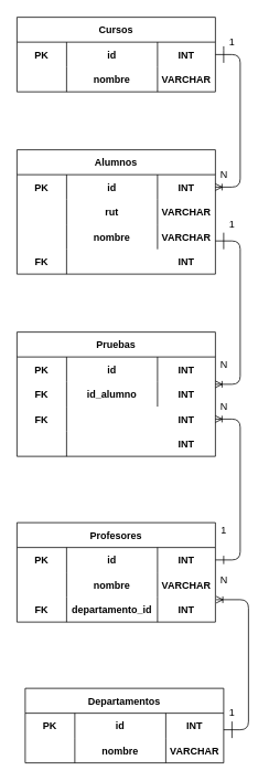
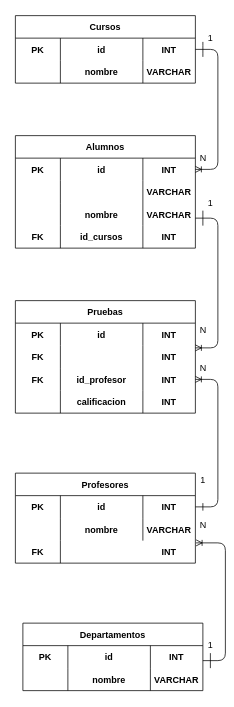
  <mxCell id="0" />
  <mxCell id="1" parent="0" />
  <mxCell id="2" value="Pruebas" style="shape=table;startSize=30;container=1;collapsible=1;childLayout=tableLayout;fixedRows=1;rowLines=0;fontStyle=1;align=center;resizeLast=1;" vertex="1" parent="1"><mxGeometry x="20" y="400" width="240" height="150" as="geometry" /></mxCell>
  <mxCell id="3" value="" style="shape=partialRectangle;collapsible=0;dropTarget=0;pointerEvents=0;fillColor=none;top=0;left=0;bottom=0;right=0;points=[[0,0.5],[1,0.5]];portConstraint=eastwest;" vertex="1" parent="2"><mxGeometry y="30" width="240" height="30" as="geometry" /></mxCell>
  <mxCell id="4" value="PK" style="shape=partialRectangle;connectable=0;fillColor=none;top=0;left=0;bottom=0;right=0;fontStyle=1;overflow=hidden;" vertex="1" parent="3"><mxGeometry width="60.0" height="30" as="geometry" /></mxCell>
  <mxCell id="5" value="id" style="shape=partialRectangle;connectable=0;fillColor=none;top=0;left=0;bottom=0;right=0;fontStyle=1;overflow=hidden;" vertex="1" parent="3"><mxGeometry x="60.0" width="110.0" height="30" as="geometry" /></mxCell>
  <mxCell id="6" value="INT" style="shape=partialRectangle;connectable=0;fillColor=none;top=0;left=0;bottom=0;right=0;fontStyle=1;overflow=hidden;" vertex="1" parent="3"><mxGeometry x="170" width="70" height="30" as="geometry" /></mxCell>
  <mxCell id="7" style="shape=partialRectangle;collapsible=0;dropTarget=0;pointerEvents=0;fillColor=none;top=0;left=0;bottom=0;right=0;points=[[0,0.5],[1,0.5]];portConstraint=eastwest;" vertex="1" parent="2"><mxGeometry y="60" width="240" height="30" as="geometry" /></mxCell>
  <mxCell id="8" value="FK" style="shape=partialRectangle;connectable=0;fillColor=none;top=0;left=0;bottom=0;right=0;fontStyle=1;overflow=hidden;" vertex="1" parent="7"><mxGeometry width="60.0" height="30" as="geometry" /></mxCell>
- <mxCell id="9" value="id_alumno" style="shape=partialRectangle;connectable=0;fillColor=none;top=0;left=0;bottom=0;right=0;fontStyle=1;overflow=hidden;" vertex="1" parent="7"><mxGeometry x="60.0" width="110.0" height="30" as="geometry" /></mxCell>
  <mxCell id="10" value="INT" style="shape=partialRectangle;connectable=0;fillColor=none;top=0;left=0;bottom=0;right=0;fontStyle=1;overflow=hidden;" vertex="1" parent="7"><mxGeometry x="170" width="70" height="30" as="geometry" /></mxCell>
  <mxCell id="11" style="shape=partialRectangle;collapsible=0;dropTarget=0;pointerEvents=0;fillColor=none;top=0;left=0;bottom=0;right=0;points=[[0,0.5],[1,0.5]];portConstraint=eastwest;" vertex="1" parent="2"><mxGeometry y="90" width="240" height="30" as="geometry" /></mxCell>
  <mxCell id="12" value="FK" style="shape=partialRectangle;connectable=0;fillColor=none;top=0;left=0;bottom=0;right=0;fontStyle=1;overflow=hidden;" vertex="1" parent="11"><mxGeometry width="60.0" height="30" as="geometry" /></mxCell>
+ <mxCell id="13" value="id_profesor" style="shape=partialRectangle;connectable=0;fillColor=none;top=0;left=0;bottom=0;right=0;fontStyle=1;overflow=hidden;" vertex="1" parent="11"><mxGeometry x="60.0" width="110.0" height="30" as="geometry" /></mxCell>
  <mxCell id="14" value="INT" style="shape=partialRectangle;connectable=0;fillColor=none;top=0;left=0;bottom=0;right=0;fontStyle=1;overflow=hidden;" vertex="1" parent="11"><mxGeometry x="170" width="70" height="30" as="geometry" /></mxCell>
  <mxCell id="15" style="shape=partialRectangle;collapsible=0;dropTarget=0;pointerEvents=0;fillColor=none;top=0;left=0;bottom=0;right=0;points=[[0,0.5],[1,0.5]];portConstraint=eastwest;" vertex="1" parent="2"><mxGeometry y="120" width="240" height="30" as="geometry" /></mxCell>
  <mxCell id="16" value="" style="shape=partialRectangle;connectable=0;fillColor=none;top=0;left=0;bottom=0;right=0;fontStyle=1;overflow=hidden;" vertex="1" parent="15"><mxGeometry width="60.0" height="30" as="geometry" /></mxCell>
+ <mxCell id="17" value="calificacion" style="shape=partialRectangle;connectable=0;fillColor=none;top=0;left=0;bottom=0;right=0;fontStyle=1;overflow=hidden;" vertex="1" parent="15"><mxGeometry x="60.0" width="110.0" height="30" as="geometry" /></mxCell>
  <mxCell id="18" value="INT" style="shape=partialRectangle;connectable=0;fillColor=none;top=0;left=0;bottom=0;right=0;fontStyle=1;overflow=hidden;" vertex="1" parent="15"><mxGeometry x="170" width="70" height="30" as="geometry" /></mxCell>
  <mxCell id="19" value="Profesores" style="shape=table;startSize=30;container=1;collapsible=1;childLayout=tableLayout;fixedRows=1;rowLines=0;fontStyle=1;align=center;resizeLast=1;" vertex="1" parent="1"><mxGeometry x="20" y="630" width="240" height="120" as="geometry" /></mxCell>
  <mxCell id="20" value="" style="shape=partialRectangle;collapsible=0;dropTarget=0;pointerEvents=0;fillColor=none;top=0;left=0;bottom=0;right=0;points=[[0,0.5],[1,0.5]];portConstraint=eastwest;" vertex="1" parent="19"><mxGeometry y="30" width="240" height="30" as="geometry" /></mxCell>
  <mxCell id="21" value="PK" style="shape=partialRectangle;connectable=0;fillColor=none;top=0;left=0;bottom=0;right=0;fontStyle=1;overflow=hidden;" vertex="1" parent="20"><mxGeometry width="60.0" height="30" as="geometry" /></mxCell>
  <mxCell id="22" value="id" style="shape=partialRectangle;connectable=0;fillColor=none;top=0;left=0;bottom=0;right=0;fontStyle=1;overflow=hidden;" vertex="1" parent="20"><mxGeometry x="60.0" width="110.0" height="30" as="geometry" /></mxCell>
  <mxCell id="23" value="INT" style="shape=partialRectangle;connectable=0;fillColor=none;top=0;left=0;bottom=0;right=0;fontStyle=1;overflow=hidden;" vertex="1" parent="20"><mxGeometry x="170" width="70" height="30" as="geometry" /></mxCell>
  <mxCell id="24" style="shape=partialRectangle;collapsible=0;dropTarget=0;pointerEvents=0;fillColor=none;top=0;left=0;bottom=0;right=0;points=[[0,0.5],[1,0.5]];portConstraint=eastwest;" vertex="1" parent="19"><mxGeometry y="60" width="240" height="30" as="geometry" /></mxCell>
  <mxCell id="25" value="" style="shape=partialRectangle;connectable=0;fillColor=none;top=0;left=0;bottom=0;right=0;fontStyle=1;overflow=hidden;" vertex="1" parent="24"><mxGeometry width="60.0" height="30" as="geometry" /></mxCell>
  <mxCell id="26" value="nombre" style="shape=partialRectangle;connectable=0;fillColor=none;top=0;left=0;bottom=0;right=0;fontStyle=1;overflow=hidden;" vertex="1" parent="24"><mxGeometry x="60.0" width="110.0" height="30" as="geometry" /></mxCell>
  <mxCell id="27" value="VARCHAR" style="shape=partialRectangle;connectable=0;fillColor=none;top=0;left=0;bottom=0;right=0;fontStyle=1;overflow=hidden;" vertex="1" parent="24"><mxGeometry x="170" width="70" height="30" as="geometry" /></mxCell>
  <mxCell id="28" style="shape=partialRectangle;collapsible=0;dropTarget=0;pointerEvents=0;fillColor=none;top=0;left=0;bottom=0;right=0;points=[[0,0.5],[1,0.5]];portConstraint=eastwest;" vertex="1" parent="19"><mxGeometry y="90" width="240" height="30" as="geometry" /></mxCell>
  <mxCell id="29" value="FK" style="shape=partialRectangle;connectable=0;fillColor=none;top=0;left=0;bottom=0;right=0;fontStyle=1;overflow=hidden;" vertex="1" parent="28"><mxGeometry width="60.0" height="30" as="geometry" /></mxCell>
- <mxCell id="30" value="departamento_id" style="shape=partialRectangle;connectable=0;fillColor=none;top=0;left=0;bottom=0;right=0;fontStyle=1;overflow=hidden;" vertex="1" parent="28"><mxGeometry x="60.0" width="110.0" height="30" as="geometry" /></mxCell>
  <mxCell id="31" value="INT" style="shape=partialRectangle;connectable=0;fillColor=none;top=0;left=0;bottom=0;right=0;fontStyle=1;overflow=hidden;" vertex="1" parent="28"><mxGeometry x="170" width="70" height="30" as="geometry" /></mxCell>
  <mxCell id="32" value="Departamentos" style="shape=table;startSize=30;container=1;collapsible=1;childLayout=tableLayout;fixedRows=1;rowLines=0;fontStyle=1;align=center;resizeLast=1;" vertex="1" parent="1"><mxGeometry x="30" y="830" width="240" height="90" as="geometry" /></mxCell>
  <mxCell id="33" value="" style="shape=partialRectangle;collapsible=0;dropTarget=0;pointerEvents=0;fillColor=none;top=0;left=0;bottom=0;right=0;points=[[0,0.5],[1,0.5]];portConstraint=eastwest;" vertex="1" parent="32"><mxGeometry y="30" width="240" height="30" as="geometry" /></mxCell>
  <mxCell id="34" value="PK" style="shape=partialRectangle;connectable=0;fillColor=none;top=0;left=0;bottom=0;right=0;fontStyle=1;overflow=hidden;" vertex="1" parent="33"><mxGeometry width="60.0" height="30" as="geometry" /></mxCell>
  <mxCell id="35" value="id" style="shape=partialRectangle;connectable=0;fillColor=none;top=0;left=0;bottom=0;right=0;fontStyle=1;overflow=hidden;" vertex="1" parent="33"><mxGeometry x="60.0" width="110.0" height="30" as="geometry" /></mxCell>
  <mxCell id="36" value="INT" style="shape=partialRectangle;connectable=0;fillColor=none;top=0;left=0;bottom=0;right=0;fontStyle=1;overflow=hidden;" vertex="1" parent="33"><mxGeometry x="170" width="70" height="30" as="geometry" /></mxCell>
  <mxCell id="37" style="shape=partialRectangle;collapsible=0;dropTarget=0;pointerEvents=0;fillColor=none;top=0;left=0;bottom=0;right=0;points=[[0,0.5],[1,0.5]];portConstraint=eastwest;" vertex="1" parent="32"><mxGeometry y="60" width="240" height="30" as="geometry" /></mxCell>
  <mxCell id="38" value="" style="shape=partialRectangle;connectable=0;fillColor=none;top=0;left=0;bottom=0;right=0;fontStyle=1;overflow=hidden;" vertex="1" parent="37"><mxGeometry width="60.0" height="30" as="geometry" /></mxCell>
  <mxCell id="39" value="nombre" style="shape=partialRectangle;connectable=0;fillColor=none;top=0;left=0;bottom=0;right=0;fontStyle=1;overflow=hidden;" vertex="1" parent="37"><mxGeometry x="60.0" width="110.0" height="30" as="geometry" /></mxCell>
  <mxCell id="40" value="VARCHAR" style="shape=partialRectangle;connectable=0;fillColor=none;top=0;left=0;bottom=0;right=0;fontStyle=1;overflow=hidden;" vertex="1" parent="37"><mxGeometry x="170" width="70" height="30" as="geometry" /></mxCell>
  <mxCell id="41" value="Alumnos" style="shape=table;startSize=30;container=1;collapsible=1;childLayout=tableLayout;fixedRows=1;rowLines=0;fontStyle=1;align=center;resizeLast=1;" vertex="1" parent="1"><mxGeometry x="20" y="180" width="240" height="150" as="geometry" /></mxCell>
  <mxCell id="42" value="" style="shape=partialRectangle;collapsible=0;dropTarget=0;pointerEvents=0;fillColor=none;top=0;left=0;bottom=0;right=0;points=[[0,0.5],[1,0.5]];portConstraint=eastwest;" vertex="1" parent="41"><mxGeometry y="30" width="240" height="30" as="geometry" /></mxCell>
  <mxCell id="43" value="PK" style="shape=partialRectangle;connectable=0;fillColor=none;top=0;left=0;bottom=0;right=0;fontStyle=1;overflow=hidden;" vertex="1" parent="42"><mxGeometry width="60.0" height="30" as="geometry" /></mxCell>
  <mxCell id="44" value="id" style="shape=partialRectangle;connectable=0;fillColor=none;top=0;left=0;bottom=0;right=0;fontStyle=1;overflow=hidden;" vertex="1" parent="42"><mxGeometry x="60.0" width="110.0" height="30" as="geometry" /></mxCell>
  <mxCell id="45" value="INT" style="shape=partialRectangle;connectable=0;fillColor=none;top=0;left=0;bottom=0;right=0;fontStyle=1;overflow=hidden;" vertex="1" parent="42"><mxGeometry x="170" width="70" height="30" as="geometry" /></mxCell>
  <mxCell id="46" style="shape=partialRectangle;collapsible=0;dropTarget=0;pointerEvents=0;fillColor=none;top=0;left=0;bottom=0;right=0;points=[[0,0.5],[1,0.5]];portConstraint=eastwest;" vertex="1" parent="41"><mxGeometry y="60" width="240" height="30" as="geometry" /></mxCell>
  <mxCell id="47" value="" style="shape=partialRectangle;connectable=0;fillColor=none;top=0;left=0;bottom=0;right=0;fontStyle=1;overflow=hidden;" vertex="1" parent="46"><mxGeometry width="60.0" height="30" as="geometry" /></mxCell>
- <mxCell id="48" value="rut" style="shape=partialRectangle;connectable=0;fillColor=none;top=0;left=0;bottom=0;right=0;fontStyle=1;overflow=hidden;" vertex="1" parent="46"><mxGeometry x="60.0" width="110.0" height="30" as="geometry" /></mxCell>
  <mxCell id="49" value="VARCHAR" style="shape=partialRectangle;connectable=0;fillColor=none;top=0;left=0;bottom=0;right=0;fontStyle=1;overflow=hidden;" vertex="1" parent="46"><mxGeometry x="170" width="70" height="30" as="geometry" /></mxCell>
  <mxCell id="50" style="shape=partialRectangle;collapsible=0;dropTarget=0;pointerEvents=0;fillColor=none;top=0;left=0;bottom=0;right=0;points=[[0,0.5],[1,0.5]];portConstraint=eastwest;" vertex="1" parent="41"><mxGeometry y="90" width="240" height="30" as="geometry" /></mxCell>
  <mxCell id="51" value="" style="shape=partialRectangle;connectable=0;fillColor=none;top=0;left=0;bottom=0;right=0;fontStyle=1;overflow=hidden;" vertex="1" parent="50"><mxGeometry width="60.0" height="30" as="geometry" /></mxCell>
  <mxCell id="52" value="nombre" style="shape=partialRectangle;connectable=0;fillColor=none;top=0;left=0;bottom=0;right=0;fontStyle=1;overflow=hidden;" vertex="1" parent="50"><mxGeometry x="60.0" width="110.0" height="30" as="geometry" /></mxCell>
  <mxCell id="53" value="VARCHAR" style="shape=partialRectangle;connectable=0;fillColor=none;top=0;left=0;bottom=0;right=0;fontStyle=1;overflow=hidden;" vertex="1" parent="50"><mxGeometry x="170" width="70" height="30" as="geometry" /></mxCell>
  <mxCell id="54" style="shape=partialRectangle;collapsible=0;dropTarget=0;pointerEvents=0;fillColor=none;top=0;left=0;bottom=0;right=0;points=[[0,0.5],[1,0.5]];portConstraint=eastwest;" vertex="1" parent="41"><mxGeometry y="120" width="240" height="30" as="geometry" /></mxCell>
  <mxCell id="55" value="FK" style="shape=partialRectangle;connectable=0;fillColor=none;top=0;left=0;bottom=0;right=0;fontStyle=1;overflow=hidden;" vertex="1" parent="54"><mxGeometry width="60.0" height="30" as="geometry" /></mxCell>
+ <mxCell id="56" value="id_cursos" style="shape=partialRectangle;connectable=0;fillColor=none;top=0;left=0;bottom=0;right=0;fontStyle=1;overflow=hidden;" vertex="1" parent="54"><mxGeometry x="60.0" width="110.0" height="30" as="geometry" /></mxCell>
  <mxCell id="57" value="INT" style="shape=partialRectangle;connectable=0;fillColor=none;top=0;left=0;bottom=0;right=0;fontStyle=1;overflow=hidden;" vertex="1" parent="54"><mxGeometry x="170" width="70" height="30" as="geometry" /></mxCell>
  <mxCell id="58" value="Cursos" style="shape=table;startSize=30;container=1;collapsible=1;childLayout=tableLayout;fixedRows=1;rowLines=0;fontStyle=1;align=center;resizeLast=1;" vertex="1" parent="1"><mxGeometry x="20" y="20" width="240" height="90" as="geometry" /></mxCell>
  <mxCell id="59" value="" style="shape=partialRectangle;collapsible=0;dropTarget=0;pointerEvents=0;fillColor=none;top=0;left=0;bottom=0;right=0;points=[[0,0.5],[1,0.5]];portConstraint=eastwest;" vertex="1" parent="58"><mxGeometry y="30" width="240" height="30" as="geometry" /></mxCell>
  <mxCell id="60" value="PK" style="shape=partialRectangle;connectable=0;fillColor=none;top=0;left=0;bottom=0;right=0;fontStyle=1;overflow=hidden;" vertex="1" parent="59"><mxGeometry width="60.0" height="30" as="geometry" /></mxCell>
  <mxCell id="61" value="id" style="shape=partialRectangle;connectable=0;fillColor=none;top=0;left=0;bottom=0;right=0;fontStyle=1;overflow=hidden;" vertex="1" parent="59"><mxGeometry x="60.0" width="110.0" height="30" as="geometry" /></mxCell>
  <mxCell id="62" value="INT" style="shape=partialRectangle;connectable=0;fillColor=none;top=0;left=0;bottom=0;right=0;fontStyle=1;overflow=hidden;" vertex="1" parent="59"><mxGeometry x="170" width="70" height="30" as="geometry" /></mxCell>
  <mxCell id="63" style="shape=partialRectangle;collapsible=0;dropTarget=0;pointerEvents=0;fillColor=none;top=0;left=0;bottom=0;right=0;points=[[0,0.5],[1,0.5]];portConstraint=eastwest;" vertex="1" parent="58"><mxGeometry y="60" width="240" height="30" as="geometry" /></mxCell>
  <mxCell id="64" value="" style="shape=partialRectangle;connectable=0;fillColor=none;top=0;left=0;bottom=0;right=0;fontStyle=1;overflow=hidden;" vertex="1" parent="63"><mxGeometry width="60.0" height="30" as="geometry" /></mxCell>
  <mxCell id="65" value="nombre" style="shape=partialRectangle;connectable=0;fillColor=none;top=0;left=0;bottom=0;right=0;fontStyle=1;overflow=hidden;" vertex="1" parent="63"><mxGeometry x="60.0" width="110.0" height="30" as="geometry" /></mxCell>
  <mxCell id="66" value="VARCHAR" style="shape=partialRectangle;connectable=0;fillColor=none;top=0;left=0;bottom=0;right=0;fontStyle=1;overflow=hidden;" vertex="1" parent="63"><mxGeometry x="170" width="70" height="30" as="geometry" /></mxCell>
  <mxCell id="67" value="" style="edgeStyle=entityRelationEdgeStyle;fontSize=12;html=1;endArrow=ERoneToMany;entryX=1;entryY=0.5;entryDx=0;entryDy=0;exitX=1;exitY=0.5;exitDx=0;exitDy=0;" edge="1" parent="1" source="59" target="42"><mxGeometry width="100" height="100" relative="1" as="geometry"><mxPoint x="330" y="450" as="sourcePoint" /><mxPoint x="430" y="350" as="targetPoint" /></mxGeometry></mxCell>
  <mxCell id="68" value="" style="edgeStyle=entityRelationEdgeStyle;fontSize=12;html=1;endArrow=ERoneToMany;entryX=1;entryY=0.1;entryDx=0;entryDy=0;exitX=1;exitY=0.5;exitDx=0;exitDy=0;entryPerimeter=0;" edge="1" parent="1" target="7"><mxGeometry width="100" height="100" relative="1" as="geometry"><mxPoint x="260" y="290" as="sourcePoint" /><mxPoint x="260" y="450" as="targetPoint" /></mxGeometry></mxCell>
  <mxCell id="69" value="" style="edgeStyle=entityRelationEdgeStyle;fontSize=12;html=1;endArrow=ERoneToMany;entryX=1;entryY=0.5;entryDx=0;entryDy=0;exitX=1;exitY=0.5;exitDx=0;exitDy=0;" edge="1" parent="1" source="20" target="11"><mxGeometry width="100" height="100" relative="1" as="geometry"><mxPoint x="400" y="410" as="sourcePoint" /><mxPoint x="400" y="583" as="targetPoint" /></mxGeometry></mxCell>
  <mxCell id="70" value="" style="edgeStyle=entityRelationEdgeStyle;fontSize=12;html=1;endArrow=ERoneToMany;entryX=1.004;entryY=0.1;entryDx=0;entryDy=0;entryPerimeter=0;" edge="1" parent="1" target="28"><mxGeometry width="100" height="100" relative="1" as="geometry"><mxPoint x="270" y="880" as="sourcePoint" /><mxPoint x="360" y="730" as="targetPoint" /></mxGeometry></mxCell>
  <mxCell id="71" value="" style="endArrow=none;html=1;" edge="1" parent="1"><mxGeometry width="50" height="50" relative="1" as="geometry"><mxPoint x="280" y="890" as="sourcePoint" /><mxPoint x="280" y="870" as="targetPoint" /></mxGeometry></mxCell>
  <mxCell id="72" value="" style="endArrow=none;html=1;" edge="1" parent="1"><mxGeometry width="50" height="50" relative="1" as="geometry"><mxPoint x="270" y="680" as="sourcePoint" /><mxPoint x="270" y="670" as="targetPoint" /></mxGeometry></mxCell>
  <mxCell id="73" value="" style="endArrow=none;html=1;" edge="1" parent="1"><mxGeometry width="50" height="50" relative="1" as="geometry"><mxPoint x="270" y="300" as="sourcePoint" /><mxPoint x="270" y="280" as="targetPoint" /></mxGeometry></mxCell>
  <mxCell id="74" value="" style="endArrow=none;html=1;" edge="1" parent="1"><mxGeometry width="50" height="50" relative="1" as="geometry"><mxPoint x="270" y="75" as="sourcePoint" /><mxPoint x="270" y="55" as="targetPoint" /><Array as="points"><mxPoint x="270" y="65" /></Array></mxGeometry></mxCell>
  <mxCell id="75" value="1" style="text;html=1;align=center;verticalAlign=middle;resizable=0;points=[];autosize=1;" vertex="1" parent="1"><mxGeometry x="270" y="40" width="20" height="20" as="geometry" /></mxCell>
  <mxCell id="76" value="N" style="text;html=1;align=center;verticalAlign=middle;resizable=0;points=[];autosize=1;" vertex="1" parent="1"><mxGeometry x="260" y="200" width="20" height="20" as="geometry" /></mxCell>
  <mxCell id="77" value="1" style="text;html=1;align=center;verticalAlign=middle;resizable=0;points=[];autosize=1;" vertex="1" parent="1"><mxGeometry x="270" y="260" width="20" height="20" as="geometry" /></mxCell>
  <mxCell id="78" value="N" style="text;html=1;align=center;verticalAlign=middle;resizable=0;points=[];autosize=1;" vertex="1" parent="1"><mxGeometry x="260" y="430" width="20" height="20" as="geometry" /></mxCell>
  <mxCell id="79" value="1" style="text;html=1;align=center;verticalAlign=middle;resizable=0;points=[];autosize=1;" vertex="1" parent="1"><mxGeometry x="260" y="630" width="20" height="20" as="geometry" /></mxCell>
  <mxCell id="80" value="N" style="text;html=1;align=center;verticalAlign=middle;resizable=0;points=[];autosize=1;" vertex="1" parent="1"><mxGeometry x="260" y="480" width="20" height="20" as="geometry" /></mxCell>
  <mxCell id="81" value="N" style="text;html=1;align=center;verticalAlign=middle;resizable=0;points=[];autosize=1;" vertex="1" parent="1"><mxGeometry x="260" y="690" width="20" height="20" as="geometry" /></mxCell>
  <mxCell id="82" value="1" style="text;html=1;align=center;verticalAlign=middle;resizable=0;points=[];autosize=1;" vertex="1" parent="1"><mxGeometry x="270" y="850" width="20" height="20" as="geometry" /></mxCell>
